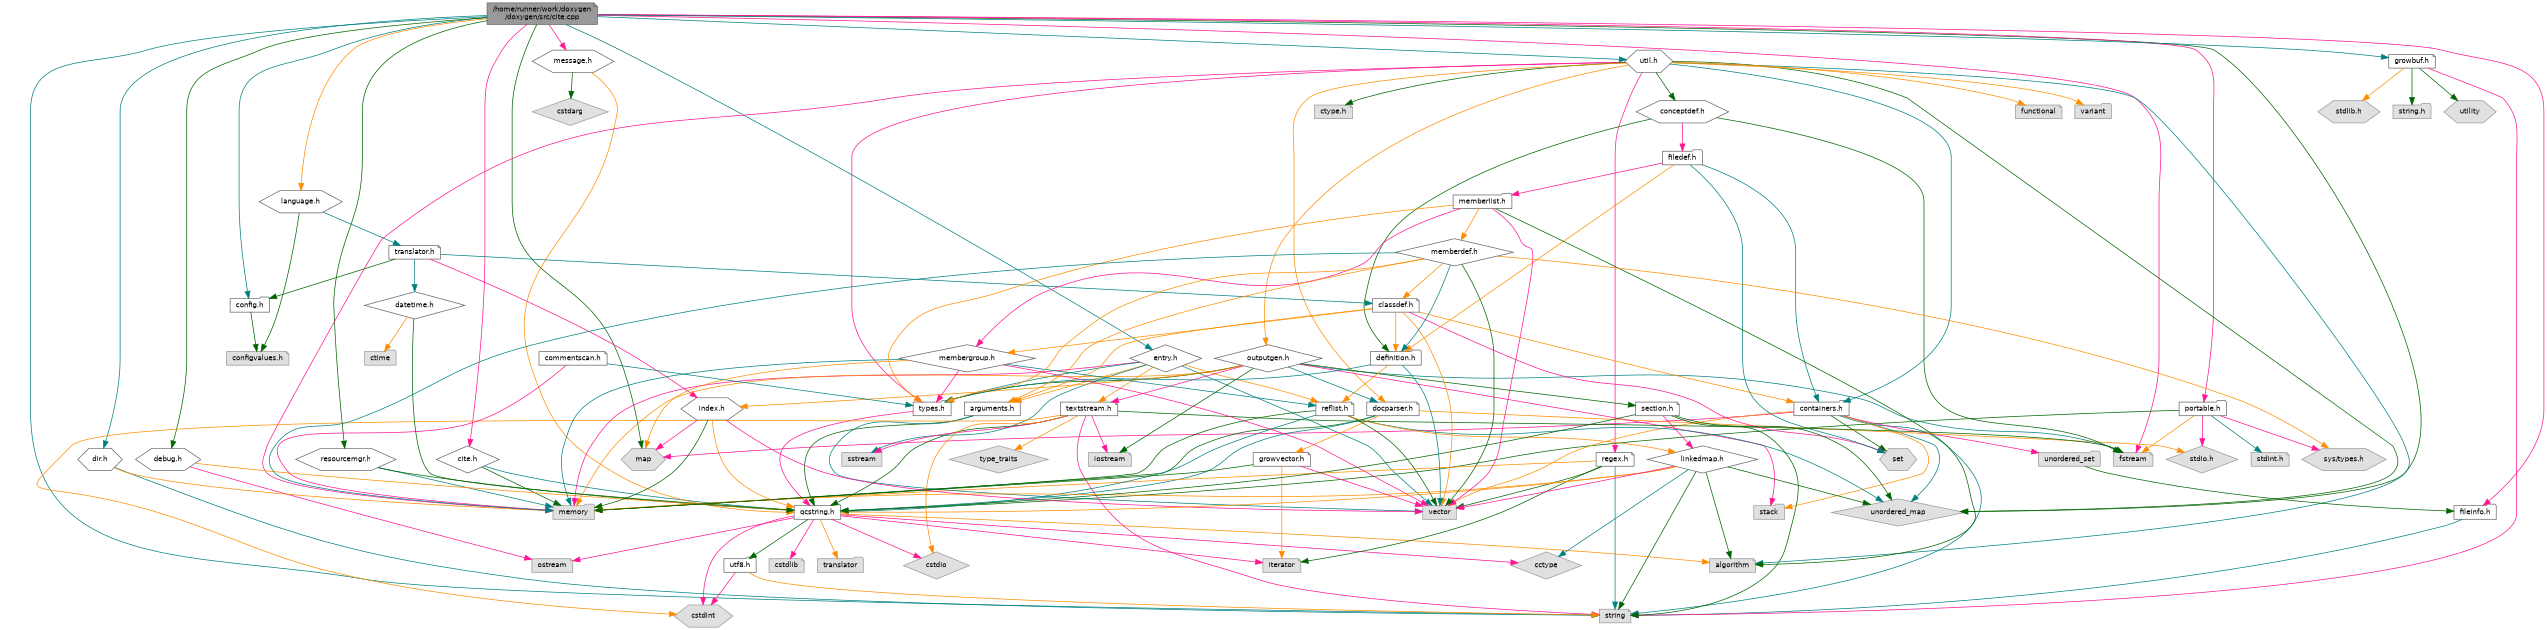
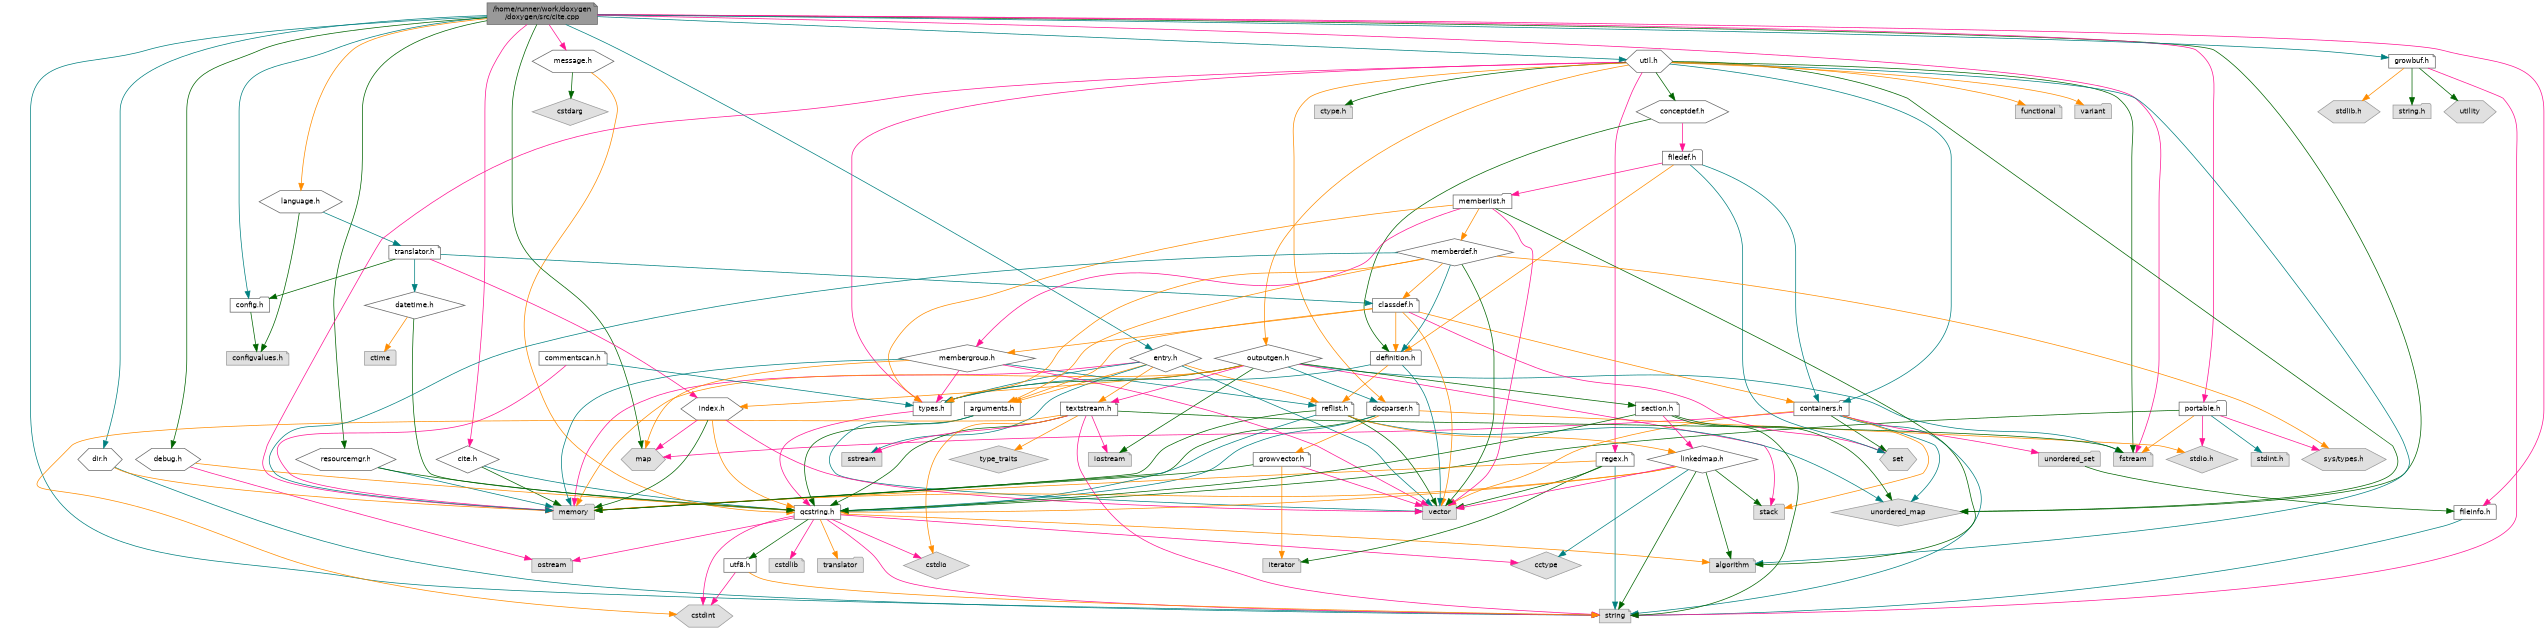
  digraph {
    node [color=grey40 fillcolor=white fontname=Helvetica fontsize=10 shape=note style=filled]
    edge [color=darkorange fontname=Helvetica fontsize=10 labelfontname=Helvetica labelfontsize=10 style=solid]
    n1 [color=gray40 fillcolor=grey60 fontcolor=black height=0.2 label="/home/runner/work/doxygen\l/doxygen/src/cite.cpp" width=0.4]
    n2 [height=0.2 label="cite.h" shape=diamond width=0.4]
    n3 [color=grey60 fillcolor="#E0E0E0" height=0.2 label=string width=0.4]
    n4 [height=0.2 label="config.h" shape=folder width=0.4]
    n5 [height=0.2 label="language.h" shape=hexagon width=0.4]
    n6 [color=grey60 fillcolor="#E0E0E0" height=0.2 label=map shape=hexagon width=0.4]
    n7 [color=grey60 fillcolor="#E0E0E0" height=0.2 label=unordered_map shape=diamond width=0.4]
    n8 [height=0.2 label="message.h" shape=hexagon width=0.4]
    n9 [height=0.2 label="portable.h" shape=folder width=0.4]
    n10 [color=grey60 fillcolor="#E0E0E0" height=0.2 label=fstream width=0.4]
    n11 [height=0.2 label="resourcemgr.h" shape=hexagon width=0.4]
    n12 [height=0.2 label="util.h" shape=hexagon width=0.4]
    n13 [height=0.2 label="debug.h" shape=hexagon width=0.4]
    n14 [height=0.2 label="fileinfo.h" shape=folder width=0.4]
    n15 [height=0.2 label="dir.h" shape=hexagon width=0.4]
    n16 [height=0.2 label="growbuf.h" width=0.4]
    n17 [height=0.2 label="entry.h" shape=diamond width=0.4]
    n18 [color=grey60 fillcolor="#E0E0E0" height=0.2 label=memory shape=folder width=0.4]
    n19 [height=0.2 label="qcstring.h" shape=folder width=0.4]
    n20 [color=grey60 fillcolor="#E0E0E0" height=0.2 label="configvalues.h" width=0.4]
    n21 [height=0.2 label="translator.h" width=0.4]
    n22 [color=grey60 fillcolor="#E0E0E0" height=0.2 label=cstdarg shape=diamond width=0.4]
    n23 [color=grey60 fillcolor="#E0E0E0" height=0.2 label="stdio.h" shape=diamond width=0.4]
    n24 [color=grey60 fillcolor="#E0E0E0" height=0.2 label="sys/types.h" shape=hexagon width=0.4]
    n25 [color=grey60 fillcolor="#E0E0E0" height=0.2 label="stdint.h" width=0.4]
    n26 [color=grey60 fillcolor="#E0E0E0" height=0.2 label=algorithm width=0.4]
    n27 [height=0.2 label="containers.h" shape=folder width=0.4]
    n28 [height=0.2 label="types.h" shape=folder width=0.4]
    n29 [color=grey60 fillcolor="#E0E0E0" height=0.2 label=functional width=0.4]
    n30 [color=grey60 fillcolor="#E0E0E0" height=0.2 label=variant shape=folder width=0.4]
    n31 [color=grey60 fillcolor="#E0E0E0" height=0.2 label="ctype.h" width=0.4]
    n32 [height=0.2 label="docparser.h" width=0.4]
    n33 [height=0.2 label="outputgen.h" shape=diamond width=0.4]
    n34 [height=0.2 label="regex.h" width=0.4]
    n35 [height=0.2 label="conceptdef.h" shape=hexagon width=0.4]
    n36 [color=grey60 fillcolor="#E0E0E0" height=0.2 label=ostream width=0.4]
    n37 [color=grey60 fillcolor="#E0E0E0" height=0.2 label=utility shape=hexagon width=0.4]
    n38 [color=grey60 fillcolor="#E0E0E0" height=0.2 label="stdlib.h" shape=hexagon width=0.4]
    n39 [color=grey60 fillcolor="#E0E0E0" height=0.2 label="string.h" shape=folder width=0.4]
    n40 [color=grey60 fillcolor="#E0E0E0" height=0.2 label=vector shape=folder width=0.4]
    n41 [height=0.2 label="arguments.h" shape=folder width=0.4]
    n42 [height=0.2 label="reflist.h" width=0.4]
    n43 [height=0.2 label="textstream.h" width=0.4]
    n44 [color=grey60 fillcolor="#E0E0E0" height=0.2 label=sstream shape=folder width=0.4]
    n45 [height=0.2 label="commentscan.h" width=0.4]
    n46 [color=grey60 fillcolor="#E0E0E0" height=0.2 label=cctype shape=diamond width=0.4]
    n47 [color=grey60 fillcolor="#E0E0E0" height=0.2 label=translator shape=folder width=0.4]
    n48 [color=grey60 fillcolor="#E0E0E0" height=0.2 label=cstdio shape=diamond width=0.4]
    n49 [color=grey60 fillcolor="#E0E0E0" height=0.2 label=cstdlib width=0.4]
    n50 [color=grey60 fillcolor="#E0E0E0" height=0.2 label=cstdint shape=hexagon width=0.4]
    n51 [height=0.2 label="utf8.h" shape=folder width=0.4]
    n52 [height=0.2 label="classdef.h" width=0.4]
    n53 [height=0.2 label="datetime.h" shape=diamond width=0.4]
    n54 [height=0.2 label="index.h" shape=hexagon width=0.4]
    n55 [color=grey60 fillcolor="#E0E0E0" height=0.2 label=set shape=hexagon width=0.4]
    n56 [height=0.2 label="definition.h" shape=folder width=0.4]
    n57 [height=0.2 label="membergroup.h" shape=diamond width=0.4]
    n58 [color=grey60 fillcolor="#E0E0E0" height=0.2 label=ctime shape=folder width=0.4]
    n59 [color=grey60 fillcolor="#E0E0E0" height=0.2 label=unordered_set shape=folder width=0.4]
    n60 [color=grey60 fillcolor="#E0E0E0" height=0.2 label=stack shape=folder width=0.4]
    n61 [height=0.2 label="linkedmap.h" shape=diamond width=0.4]
    n62 [height=0.2 label="growvector.h" width=0.4]
    n63 [color=grey60 fillcolor="#E0E0E0" height=0.2 label=iostream width=0.4]
    n64 [height=0.2 label="section.h" width=0.4]
    n65 [color=grey60 fillcolor="#E0E0E0" height=0.2 label=iterator width=0.4]
    n66 [height=0.2 label="filedef.h" shape=folder width=0.4]
    n67 [color=grey60 fillcolor="#E0E0E0" height=0.2 label=type_traits shape=diamond width=0.4]
    n68 [height=0.2 label="memberlist.h" shape=folder width=0.4]
    n69 [height=0.2 label="memberdef.h" shape=diamond width=0.4]
    n1 -> n2 [color=deeppink]
    n1 -> n3 [color=teal]
    n1 -> n4 [color=teal]
    n1 -> n5
    n1 -> n6 [color=darkgreen]
    n1 -> n7 [color=darkgreen]
    n1 -> n8 [color=deeppink]
    n1 -> n9 [color=deeppink]
    n1 -> n10 [color=deeppink]
    n1 -> n11 [color=darkgreen]
    n1 -> n12 [color=teal]
    n1 -> n13 [color=darkgreen]
    n1 -> n14 [color=deeppink]
    n1 -> n15 [color=teal]
    n1 -> n16 [color=teal]
    n1 -> n17 [color=teal]
    n2 -> n18 [color=darkgreen]
    n2 -> n19 [color=teal]
    n4 -> n20 [color=darkgreen]
    n5 -> n20 [color=darkgreen]
    n5 -> n21 [color=teal]
    n8 -> n19
    n8 -> n22 [color=darkgreen]
    n9 -> n10
    n9 -> n19 [color=darkgreen]
    n9 -> n23 [color=deeppink]
    n9 -> n24 [color=deeppink]
    n9 -> n25 [color=teal]
    n11 -> n18 [color=teal]
    n11 -> n19 [color=darkgreen]
    n12 -> n7 [color=darkgreen]
-   n35 -> n10 [color=darkgreen]
+   n12 -> n10 [color=darkgreen]
    n12 -> n18 [color=deeppink]
    n12 -> n26 [color=teal]
    n12 -> n27 [color=teal]
    n12 -> n28 [color=deeppink]
    n12 -> n29
    n12 -> n30
    n12 -> n31 [color=darkgreen]
    n12 -> n32
    n12 -> n33
    n12 -> n34 [color=deeppink]
    n12 -> n35 [color=darkgreen]
    n13 -> n19
    n13 -> n36 [color=deeppink]
    n14 -> n3 [color=teal]
    n15 -> n3 [color=teal]
    n15 -> n18
    n16 -> n3 [color=deeppink]
    n16 -> n37 [color=darkgreen]
    n16 -> n38
    n16 -> n39 [color=darkgreen]
    n17 -> n18 [color=deeppink]
    n17 -> n28 [color=teal]
    n17 -> n40 [color=teal]
    n17 -> n41
    n17 -> n42
    n17 -> n43
    n17 -> n44 [color=teal]
-   n19 -> n65 [color=deeppink]
+   n19 -> n3 [color=deeppink]
    n19 -> n26
    n19 -> n36 [color=deeppink]
    n19 -> n46 [color=deeppink]
    n19 -> n47
    n19 -> n48 [color=deeppink]
    n19 -> n49 [color=deeppink]
    n19 -> n50 [color=deeppink]
    n19 -> n51 [color=darkgreen]
    n21 -> n4 [color=darkgreen]
    n21 -> n52 [color=teal]
    n21 -> n53 [color=teal]
    n21 -> n54 [color=deeppink]
    n27 -> n3 [color=teal]
    n27 -> n6 [color=deeppink]
    n27 -> n7 [color=teal]
    n27 -> n40
    n27 -> n55 [color=darkgreen]
    n27 -> n59 [color=deeppink]
    n27 -> n60
    n28 -> n19 [color=deeppink]
    n32 -> n18 [color=darkgreen]
    n32 -> n19 [color=teal]
    n32 -> n23
    n32 -> n62
    n33 -> n10 [color=teal]
    n33 -> n18
    n33 -> n28 [color=darkgreen]
    n33 -> n32 [color=teal]
    n33 -> n43 [color=deeppink]
    n33 -> n54
    n33 -> n60 [color=deeppink]
    n33 -> n63 [color=darkgreen]
    n33 -> n64 [color=darkgreen]
    n34 -> n3 [color=teal]
    n34 -> n18
    n34 -> n40 [color=darkgreen]
    n34 -> n65 [color=darkgreen]
    n35 -> n56 [color=darkgreen]
    n35 -> n66 [color=deeppink]
    n41 -> n19 [color=darkgreen]
    n41 -> n40 [color=teal]
    n42 -> n7 [color=teal]
    n42 -> n18 [color=darkgreen]
    n42 -> n19 [color=teal]
    n42 -> n40 [color=darkgreen]
    n42 -> n61
    n43 -> n3 [color=deeppink]
    n43 -> n10 [color=darkgreen]
    n43 -> n19 [color=darkgreen]
    n43 -> n44 [color=deeppink]
    n43 -> n48
    n43 -> n50
    n43 -> n63 [color=deeppink]
    n43 -> n67
    n45 -> n18 [color=deeppink]
    n45 -> n28 [color=teal]
    n51 -> n3
    n51 -> n50 [color=deeppink]
    n52 -> n27
    n52 -> n40
    n52 -> n41
    n52 -> n55 [color=deeppink]
    n52 -> n56
    n52 -> n57
    n53 -> n19 [color=darkgreen]
    n53 -> n58
    n54 -> n6 [color=deeppink]
    n54 -> n18 [color=darkgreen]
    n54 -> n19
    n54 -> n40 [color=deeppink]
    n56 -> n28 [color=teal]
    n56 -> n40 [color=teal]
    n56 -> n42
    n57 -> n6
    n57 -> n18 [color=teal]
    n57 -> n28 [color=deeppink]
    n57 -> n40 [color=deeppink]
    n57 -> n42 [color=teal]
    n59 -> n14 [color=darkgreen]
    n61 -> n3 [color=darkgreen]
-   n61 -> n7 [color=darkgreen]
+   n61 -> n60 [color=darkgreen]
    n61 -> n18
    n61 -> n19
    n61 -> n26 [color=darkgreen]
    n61 -> n40 [color=deeppink]
    n61 -> n46 [color=teal]
    n62 -> n18 [color=darkgreen]
    n62 -> n40 [color=deeppink]
    n62 -> n65
    n64 -> n3 [color=darkgreen]
    n64 -> n7 [color=darkgreen]
    n64 -> n19 [color=darkgreen]
    n64 -> n61 [color=deeppink]
    n66 -> n27 [color=teal]
    n66 -> n55 [color=teal]
    n66 -> n56
    n66 -> n68 [color=deeppink]
    n68 -> n26 [color=darkgreen]
    n68 -> n28
    n68 -> n40 [color=deeppink]
    n68 -> n57 [color=deeppink]
    n68 -> n69
    n69 -> n18 [color=teal]
    n69 -> n24
    n69 -> n28
    n69 -> n40 [color=darkgreen]
    n69 -> n41
    n69 -> n52
    n69 -> n56 [color=teal]
  }
